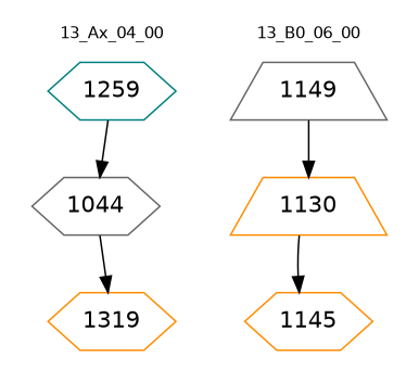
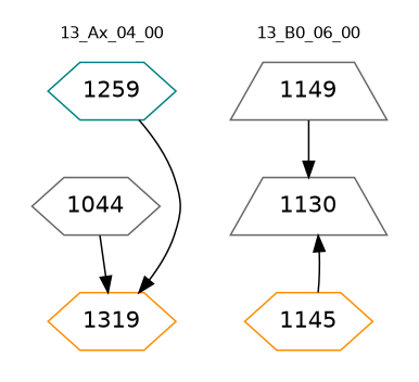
  digraph {
    fontname="DejaVu Sans"
    node [color=gray40 fontname="DejaVu Sans" shape=hexagon]
    edge [color=black fontname="DejaVu Sans"]
    n1 [color=teal label=1259]
    n2 [label=1044]
    n3 [color=darkorange label=1319]
    n4 [label=1149 shape=trapezium]
-   n5 [color=darkorange label=1130 shape=trapezium]
+   n5 [label=1130 shape=trapezium]
    n6 [color=darkorange label=1145]
    subgraph cluster_1 {
      color=white
      fontsize=10
      label="13_Ax_04_00"
      n1
      n2
      n3
    }
    subgraph cluster_2 {
      color=white
      fontsize=10
      label="13_B0_06_00"
      n4
      n5
      n6
    }
-   n1 -> n2
+   n1 -> n3
    n2 -> n3
    n4 -> n5
-   n5 -> n6
+   n6 -> n5
  }
